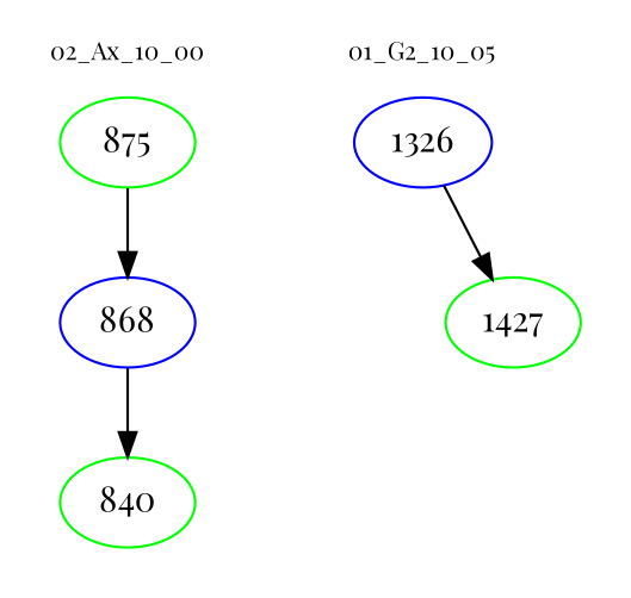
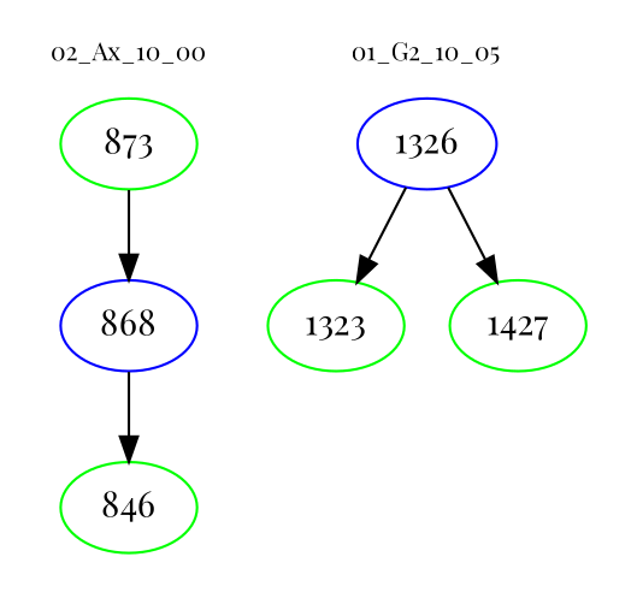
  digraph {
    fontname="Playfair Display"
    node [color=green fontname="Playfair Display"]
    edge [color=black fontname="Playfair Display"]
    n1 [color=blue label=868]
-   n2 [label=840]
-   n3 [label=875]
+   n2 [label=846]
+   n3 [label=873]
    n4 [color=blue label=1326]
+   n5 [label=1323]
    n6 [label=1427]
    subgraph cluster_1 {
      color=white
      fontsize=10
      label="02_Ax_10_00"
      n1
      n2
      n3
    }
    subgraph cluster_2 {
      color=white
      fontsize=10
      label="01_G2_10_05"
      n4
+     n5
      n6
    }
    n1 -> n2
    n3 -> n1
+   n4 -> n5
    n4 -> n6
  }
